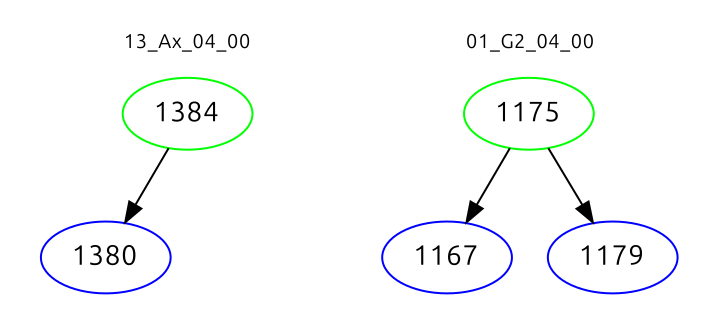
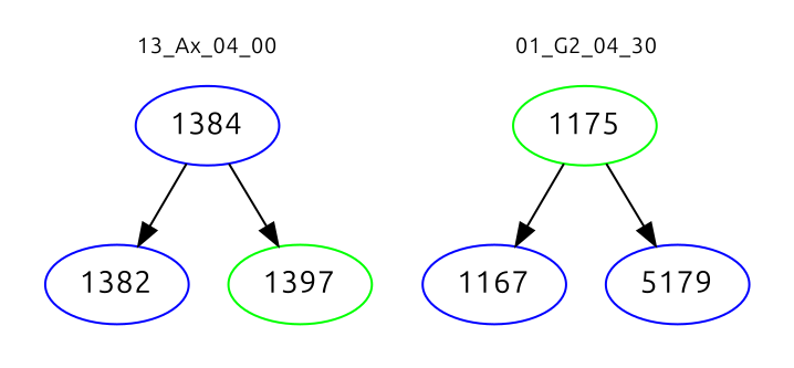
  digraph {
    fontname=Ubuntu
    node [color=blue fontname=Ubuntu]
    edge [color=black fontname=Ubuntu]
-   n1 [color=green label=1384]
-   n2 [label=1380]
+   n1 [label=1384]
+   n2 [label=1382]
+   n3 [color=green label=1397]
    n4 [color=green label=1175]
    n5 [label=1167]
-   n6 [label=1179]
+   n6 [label=5179]
    subgraph cluster_1 {
      color=white
      fontsize=10
      label="13_Ax_04_00"
      n1
      n2
+     n3
    }
    subgraph cluster_2 {
      color=white
      fontsize=10
-     label="01_G2_04_00"
+     label="01_G2_04_30"
      n4
      n5
      n6
    }
    n1 -> n2
+   n1 -> n3
    n4 -> n5
    n4 -> n6
  }
